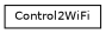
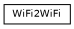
  digraph {
    rankdir=LR
-   n1 [color=black fillcolor=white fontname=Helvetica fontsize=10 height=0.2 label=Control2WiFi shape=record style=filled width=0.4]
+   n1 [color=black fillcolor=white fontname=Helvetica fontsize=10 height=0.2 label=WiFi2WiFi shape=record style=filled width=0.4]
  }
